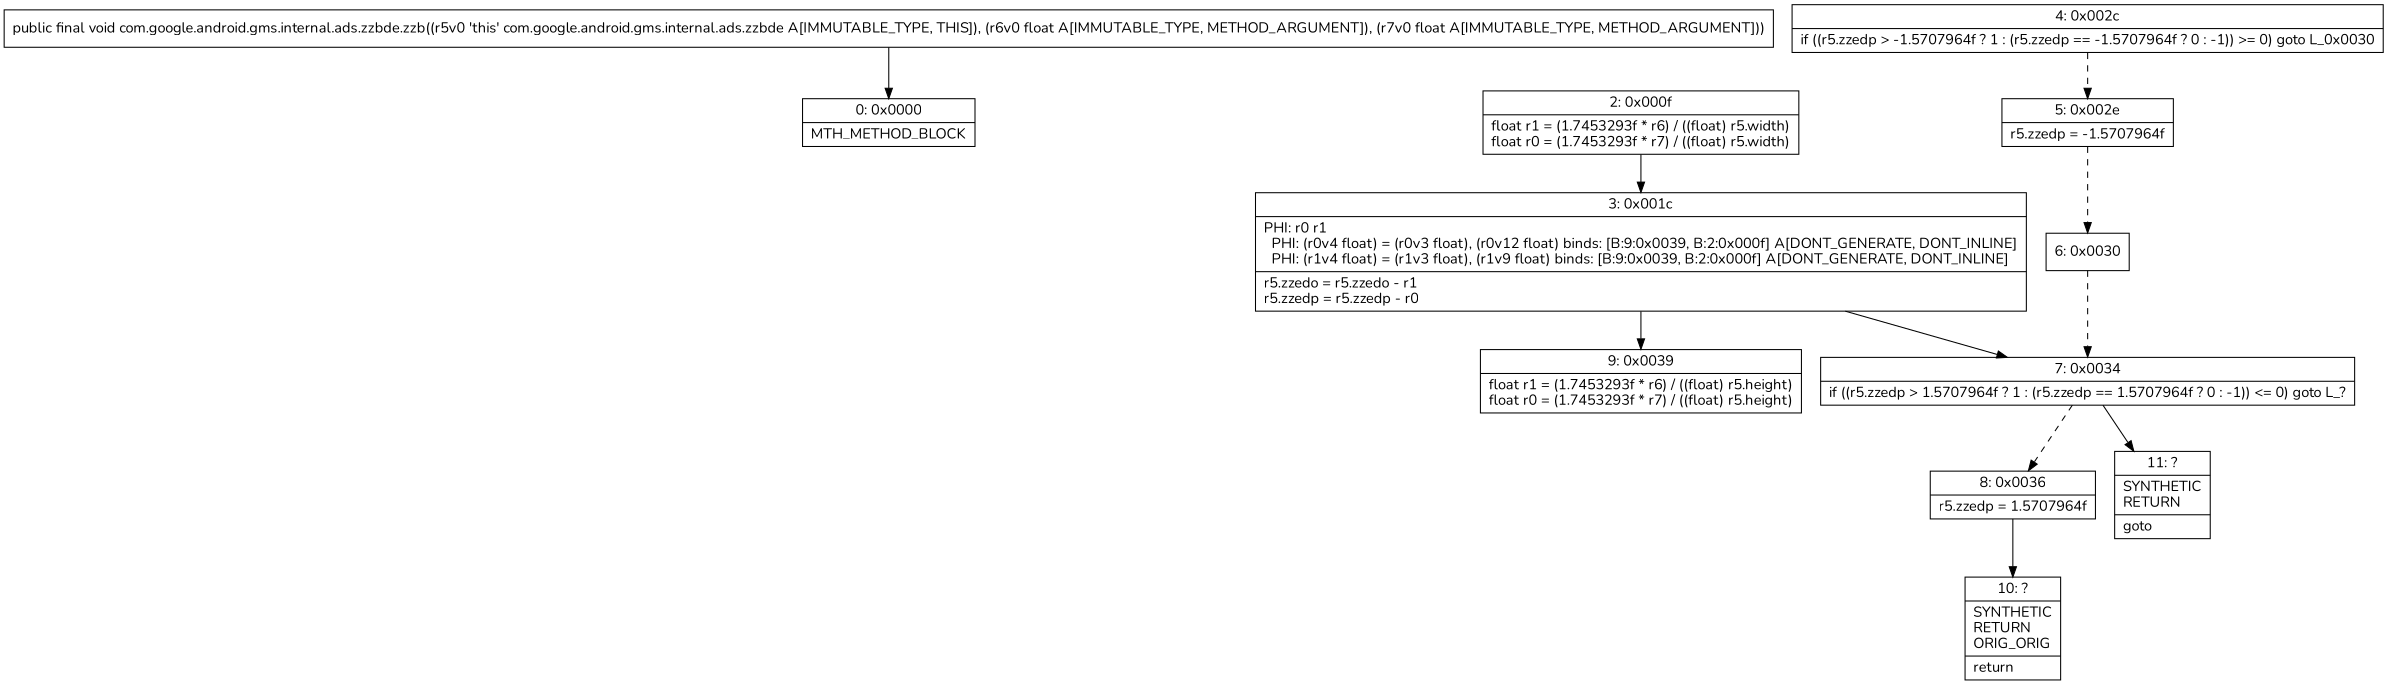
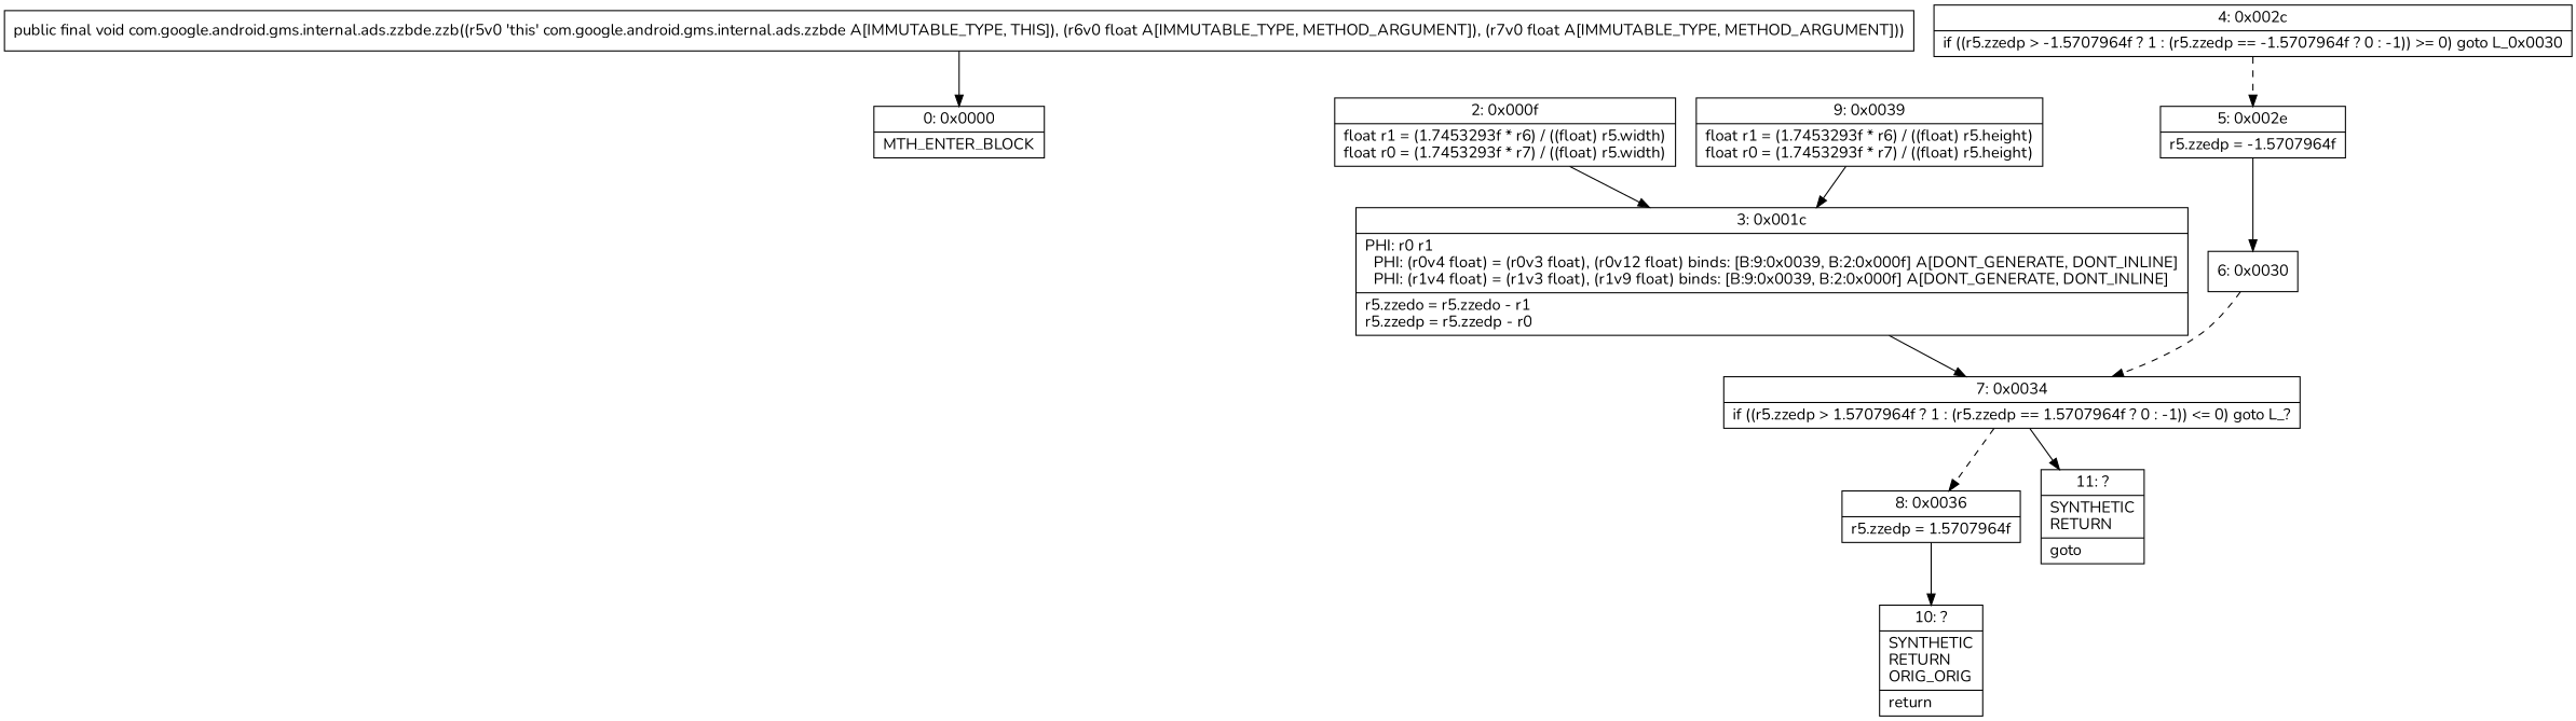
  digraph {
    fontname=Nunito
    node [fontname=Nunito shape=record]
    edge [fontname=Nunito]
-   n1 [label="{0\:\ 0x0000|MTH_METHOD_BLOCK\l}"]
+   n1 [label="{0\:\ 0x0000|MTH_ENTER_BLOCK\l}"]
    n2 [label="{2\:\ 0x000f|float r1 = (1.7453293f * r6) \/ ((float) r5.width)\lfloat r0 = (1.7453293f * r7) \/ ((float) r5.width)\l}"]
    n3 [label="{3\:\ 0x001c|PHI: r0 r1 \l  PHI: (r0v4 float) = (r0v3 float), (r0v12 float) binds: [B:9:0x0039, B:2:0x000f] A[DONT_GENERATE, DONT_INLINE]\l  PHI: (r1v4 float) = (r1v3 float), (r1v9 float) binds: [B:9:0x0039, B:2:0x000f] A[DONT_GENERATE, DONT_INLINE]\l|r5.zzedo = r5.zzedo \- r1\lr5.zzedp = r5.zzedp \- r0\l}"]
    n4 [label="{9\:\ 0x0039|float r1 = (1.7453293f * r6) \/ ((float) r5.height)\lfloat r0 = (1.7453293f * r7) \/ ((float) r5.height)\l}"]
    n5 [label="{7\:\ 0x0034|if ((r5.zzedp \> 1.5707964f ? 1 : (r5.zzedp == 1.5707964f ? 0 : \-1)) \<= 0) goto L_?\l}"]
    n6 [label="{4\:\ 0x002c|if ((r5.zzedp \> \-1.5707964f ? 1 : (r5.zzedp == \-1.5707964f ? 0 : \-1)) \>= 0) goto L_0x0030\l}"]
    n7 [label="{5\:\ 0x002e|r5.zzedp = \-1.5707964f\l}"]
    n8 [label="{6\:\ 0x0030}"]
    n9 [label="{8\:\ 0x0036|r5.zzedp = 1.5707964f\l}"]
    n10 [label="{11\:\ ?|SYNTHETIC\lRETURN\l|goto\l}"]
    n11 [label="{10\:\ ?|SYNTHETIC\lRETURN\lORIG_ORIG\l|return\l}"]
    n12 [label="{public final void com.google.android.gms.internal.ads.zzbde.zzb((r5v0 'this' com.google.android.gms.internal.ads.zzbde A[IMMUTABLE_TYPE, THIS]), (r6v0 float A[IMMUTABLE_TYPE, METHOD_ARGUMENT]), (r7v0 float A[IMMUTABLE_TYPE, METHOD_ARGUMENT])) }"]
    n2 -> n3
    n3 -> n5
-   n3 -> n4
+   n4 -> n3
    n5 -> n9 [style=dashed]
    n5 -> n10
    n6 -> n7 [style=dashed]
-   n7 -> n8 [style=dashed]
+   n7 -> n8
    n8 -> n5 [style=dashed]
    n9 -> n11
    n12 -> n1
  }
